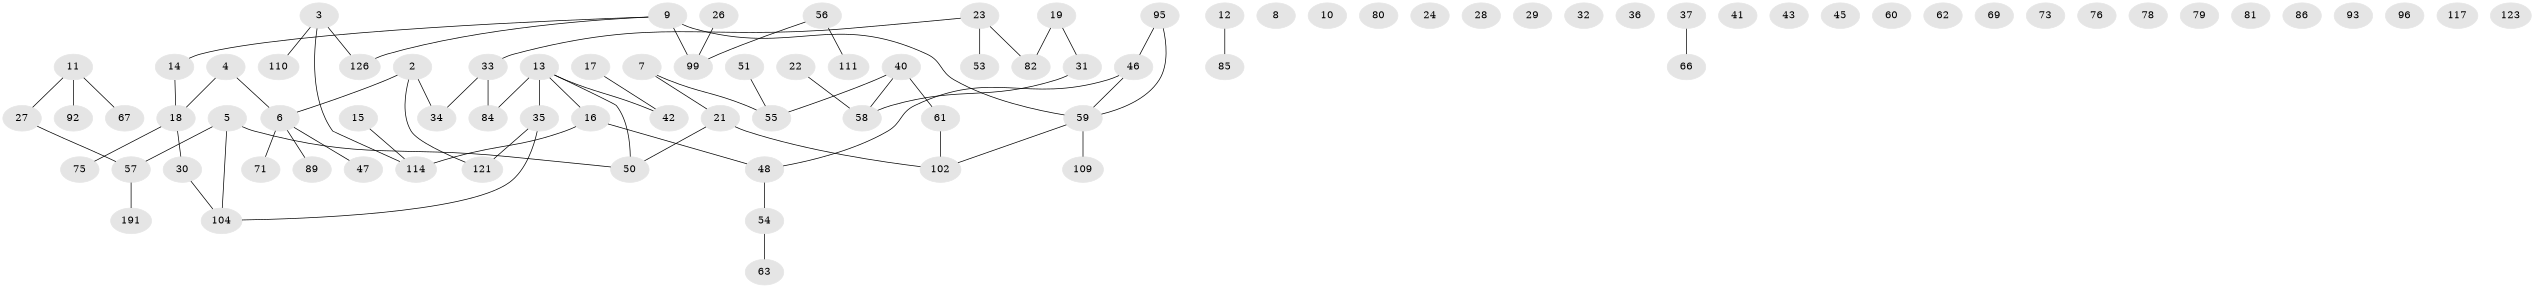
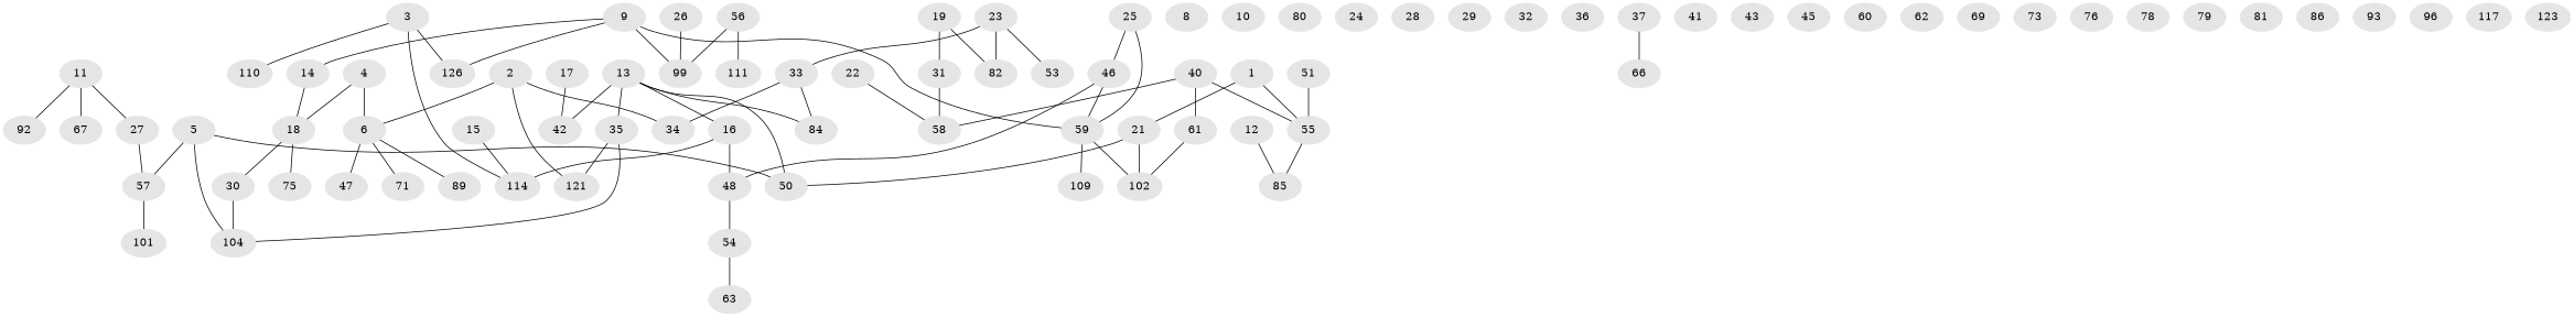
  graph {
    fontname="DejaVu Serif"
    node [color=gray90 fontname="DejaVu Serif" style=filled]
    edge [fontname="DejaVu Serif"]
    21 [super="+68"]
    50 [super="+77"]
    102
-   1 [label=7]
+   1
    55 [super="+107"]
    85
    2 [super="+70"]
    6 [super="+112"]
    34 [super="+105"]
    121 [super="+125"]
    47
    71 [super="+88"]
    89
    3 [super="+7"]
    110 [super="+119"]
    114
    126
    4
    18 [super="+83"]
    30 [super="+87"]
    75
    5
    57 [super="+108"]
    104 [super="+122"]
-   101 [label=191]
+   101
    8 [super="+94"]
    9 [super="+124"]
    14 [super="+103"]
    59 [super="+118"]
    99 [super="+100"]
    109
    10 [super="+80"]
    11 [super="+38"]
    27
    67
    n36 [label=92]
    12 [super="+72"]
    13 [super="+44"]
    16 [super="+52"]
    35 [super="+39"]
    42
    84
    48 [super="+49"]
    15
    54 [super="+91"]
    17 [super="+90"]
    19 [super="+64"]
    31 [super="+74"]
    82
    58 [super="+120"]
    n51 [label=80 super="+65"]
    22
    23 [super="+92"]
    33 [super="+95"]
    53
    24
-   25 [label=95]
+   25
    46
    26
    28
    29
    32
    36
    66 [super="+113"]
    37
    40 [super="+115"]
    61 [super="+106"]
    41
    43
    45
    63
    51
    56 [super="+98"]
    111
    60
    62
    69
    73
    76
    78
    79
    81
    86
    93
    96 [super="+116"]
    117
    123
    21 -- 50
    21 -- 102
    1 -- 21
    1 -- 55
+   55 -- 85
    2 -- 6
    2 -- 34
    2 -- 121
    6 -- 47
    6 -- 71
    6 -- 89
    3 -- 110
    3 -- 114
    3 -- 126
    4 -- 6
    4 -- 18
    18 -- 30
    18 -- 75
    30 -- 104
    5 -- 50
    5 -- 57
    5 -- 104
    57 -- 101
    9 -- 126
    9 -- 14
    9 -- 59
    9 -- 99 [weight=2]
    14 -- 18
    59 -- 102
    59 -- 109
    11 -- 27
    11 -- 67
    11 -- n36
    27 -- 57
    12 -- 85
    13 -- 50
    13 -- 16
    13 -- 35
    13 -- 42
    13 -- 84
    16 -- 114
    16 -- 48
    35 -- 121
    35 -- 104
    48 -- 54
    15 -- 114
    54 -- 63
    17 -- 42
    19 -- 31
    19 -- 82
    31 -- 58
    22 -- 58
    23 -- 82
    23 -- 33
    23 -- 53
    33 -- 34
    33 -- 84
    25 -- 59
    25 -- 46
    46 -- 59
    46 -- 48
    26 -- 99
    37 -- 66
    40 -- 55
    40 -- 58
    40 -- 61
    61 -- 102
    51 -- 55
    56 -- 99
    56 -- 111
  }
